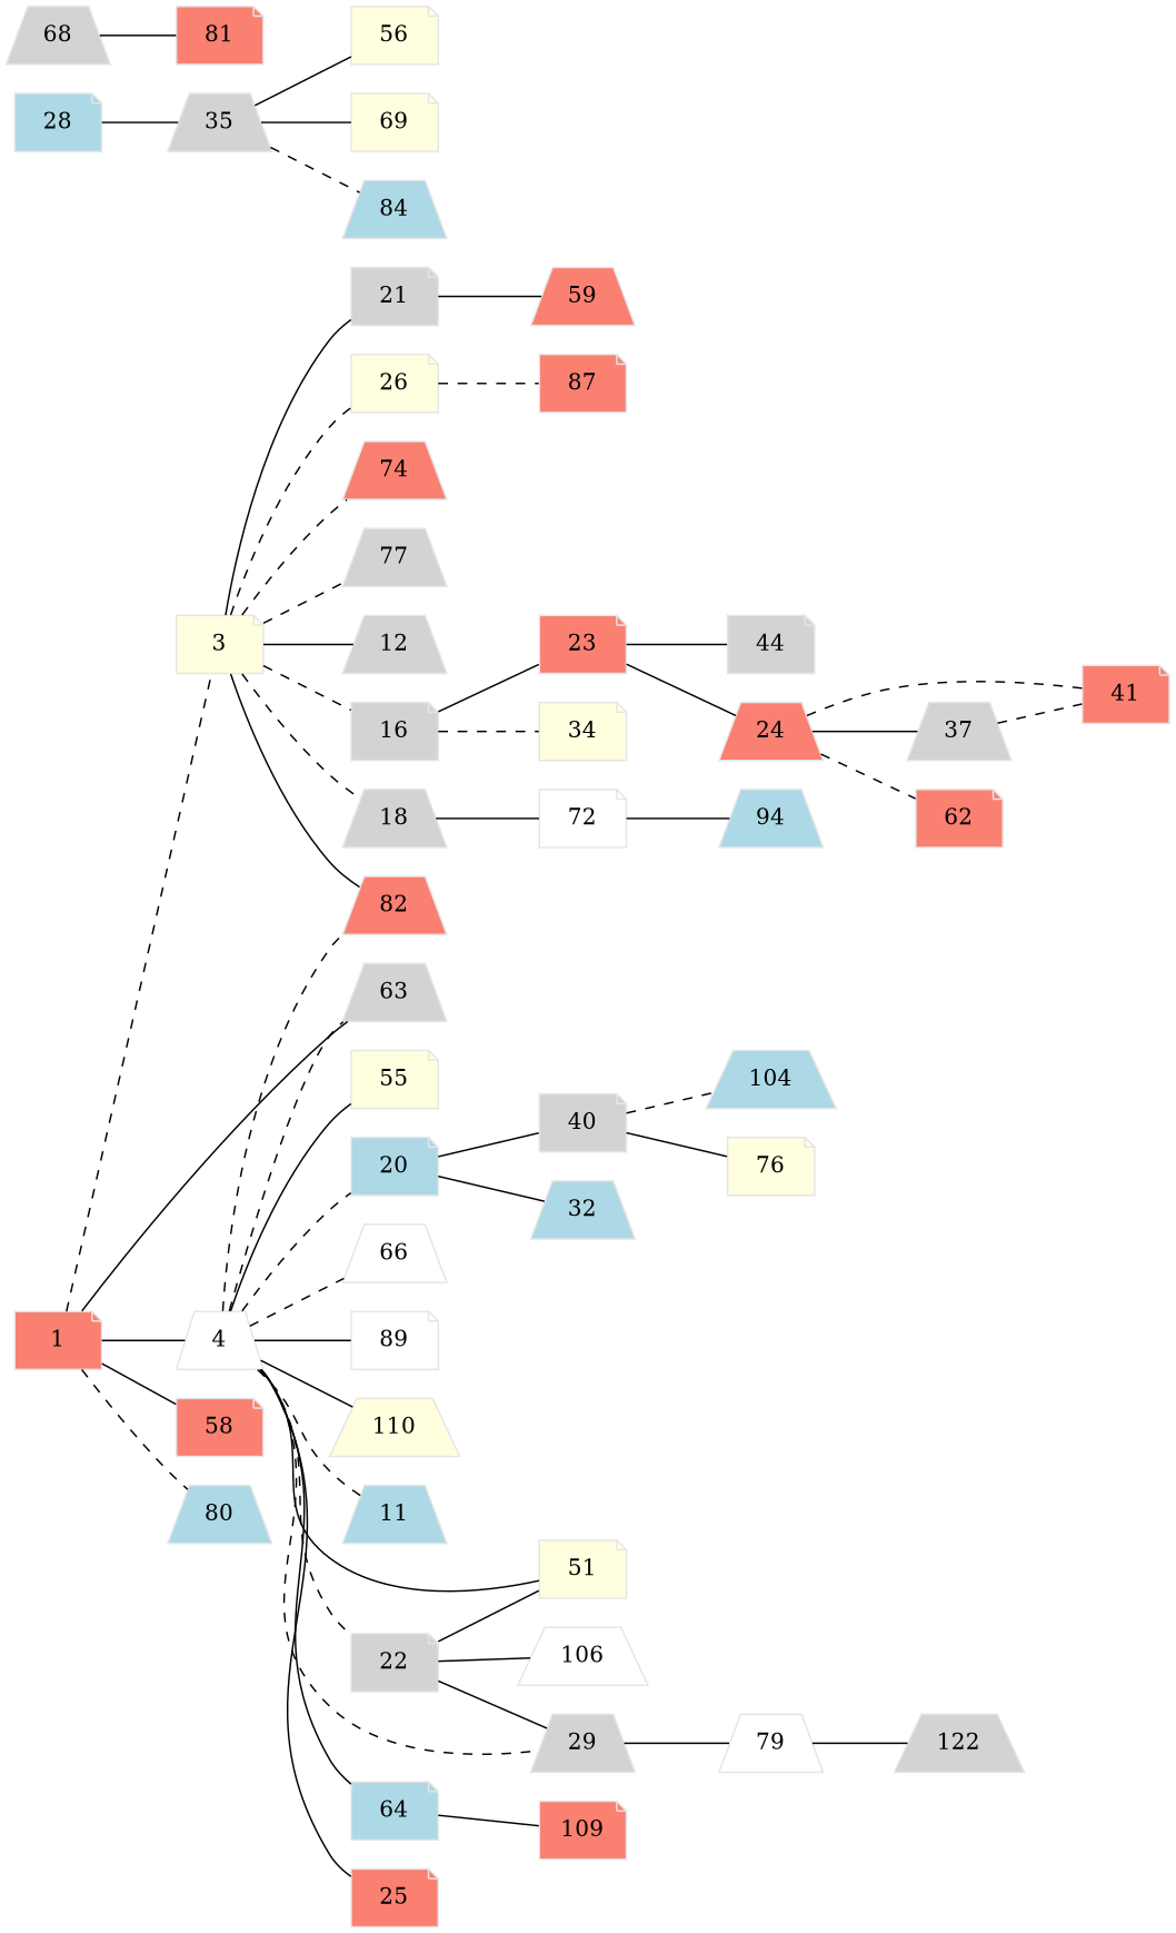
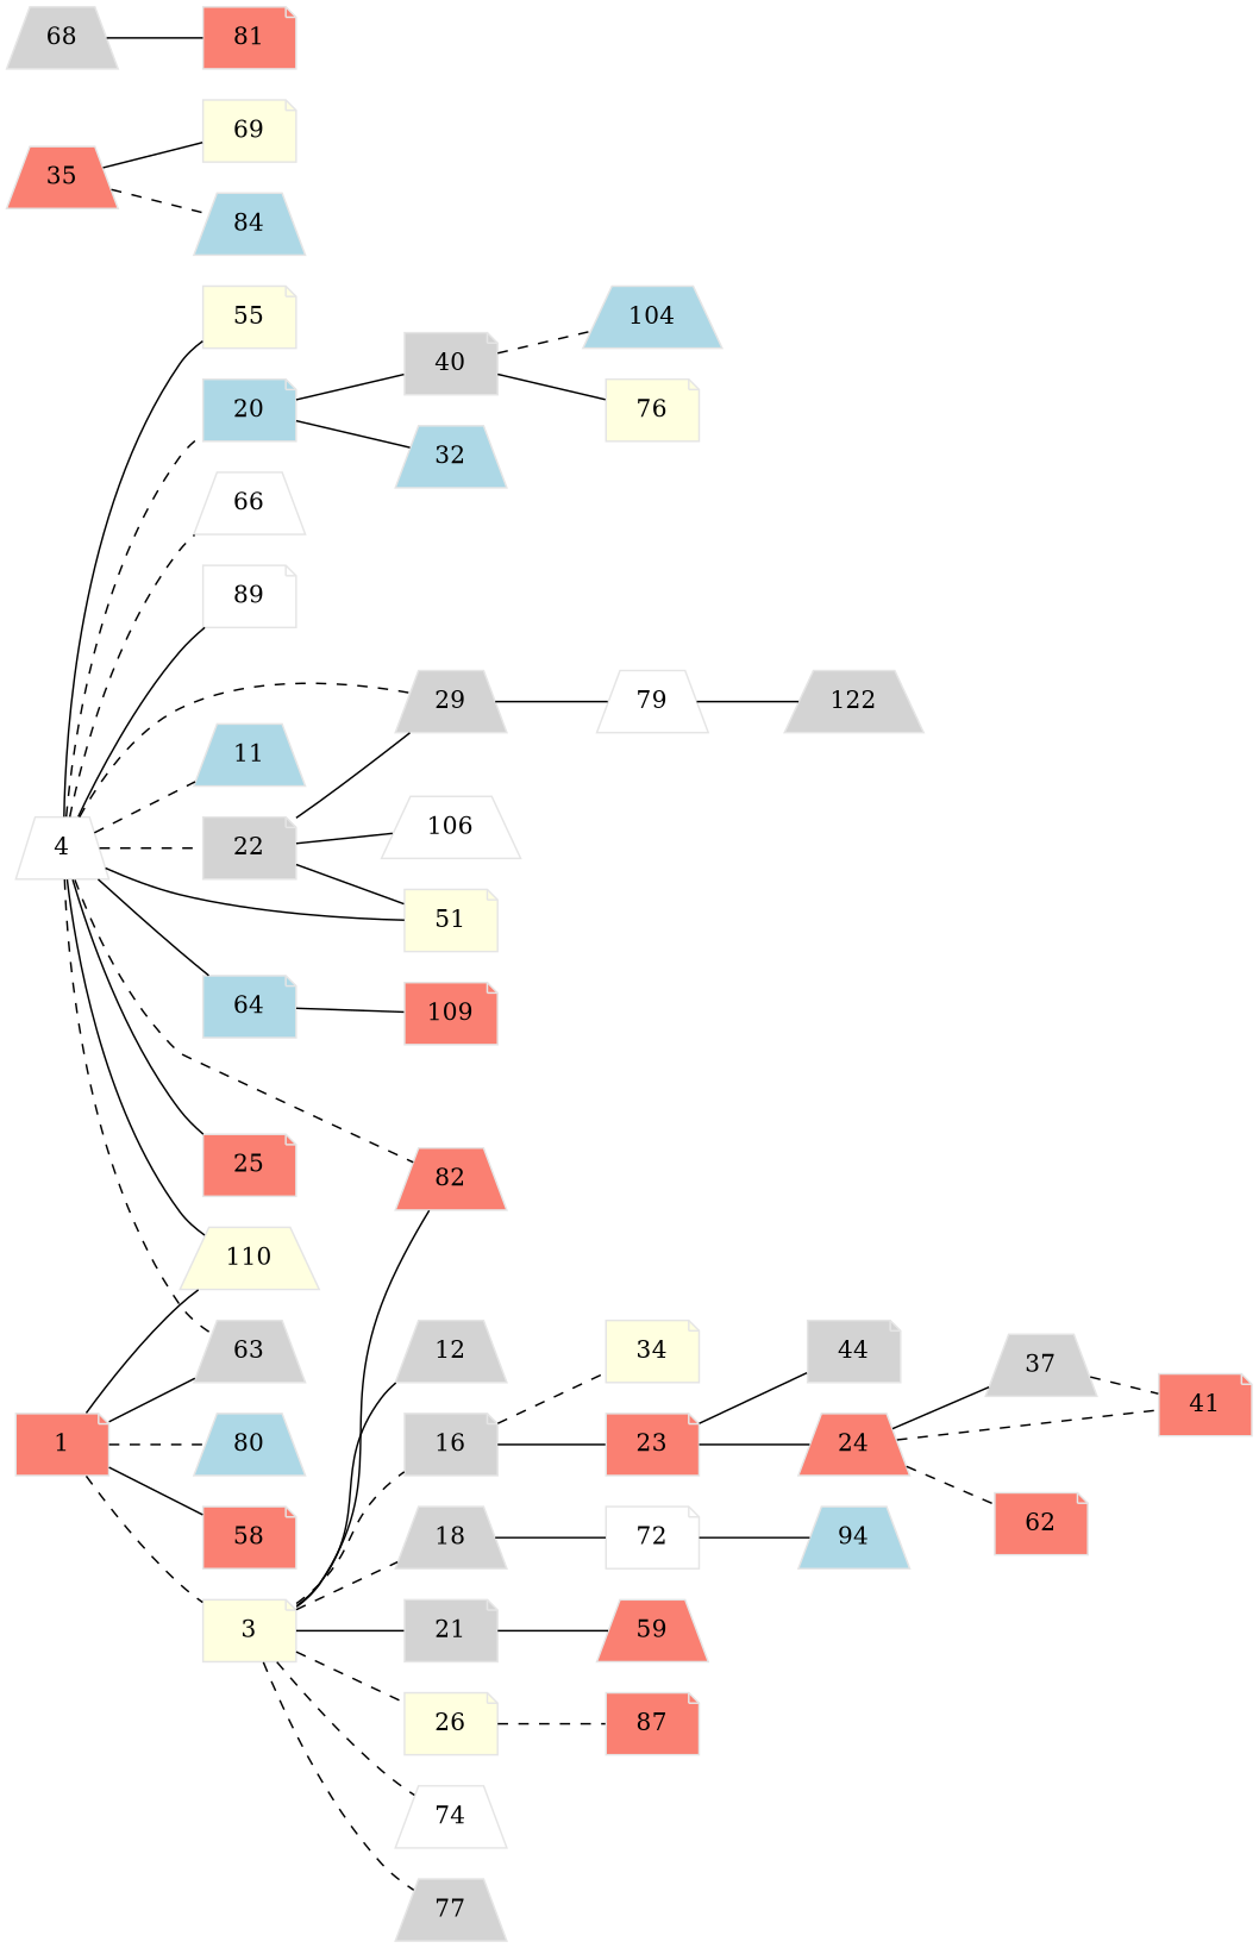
  graph {
    fontname="DejaVu Serif"
    rankdir=LR
    node [color=gray90 fillcolor=lightgrey fontname="DejaVu Serif" shape=note style=filled]
    edge [fontname="DejaVu Serif" style=solid]
    1 [fillcolor=salmon super="+2+27"]
    3 [fillcolor=lightyellow super="+9+10+6"]
    4 [fillcolor=white shape=trapezium super="+119+8+5+57+7"]
    63 [shape=trapezium super="+113"]
    n5 [fillcolor=salmon label=58]
    80 [fillcolor=lightblue shape=trapezium]
    12 [shape=trapezium super="+61"]
    16 [super="+19+43+47"]
    18 [shape=trapezium]
    21 [super="+97+98+126"]
    26 [fillcolor=lightyellow]
-   74 [fillcolor=salmon shape=trapezium]
+   74 [fillcolor=white shape=trapezium]
    77 [shape=trapezium super="+120"]
    82 [fillcolor=salmon shape=trapezium super="+92"]
    11 [fillcolor=lightblue shape=trapezium]
    20 [fillcolor=lightblue]
    22 [super="+46"]
    25 [fillcolor=salmon super="+75+73"]
    29 [shape=trapezium super="+52"]
    51 [fillcolor=lightyellow]
    55 [fillcolor=lightyellow]
    64 [fillcolor=lightblue]
    66 [fillcolor=white shape=trapezium super="+93"]
    89 [fillcolor=white super="+112"]
    110 [fillcolor=lightyellow shape=trapezium]
    23 [fillcolor=salmon]
    34 [fillcolor=lightyellow]
    72 [fillcolor=white super="+101"]
    59 [fillcolor=salmon shape=trapezium]
    87 [fillcolor=salmon]
    32 [fillcolor=lightblue shape=trapezium super="+48+107"]
    40 [super="+67+45"]
    106 [fillcolor=white shape=trapezium]
    79 [fillcolor=white shape=trapezium super="+83"]
    109 [fillcolor=salmon super="+117"]
    24 [fillcolor=salmon shape=trapezium]
    44 [super="+88"]
    94 [fillcolor=lightblue shape=trapezium]
-   28 [fillcolor=lightblue super="+33"]
-   35 [shape=trapezium super="+54+115+128+49"]
+   35 [fillcolor=salmon shape=trapezium super="+54+115+128+49"]
    76 [fillcolor=lightyellow]
    104 [fillcolor=lightblue shape=trapezium]
    37 [shape=trapezium super="+65"]
    41 [fillcolor=salmon super="+129+103"]
    62 [fillcolor=salmon super="+90"]
-   56 [fillcolor=lightyellow]
    69 [fillcolor=lightyellow super="+96+124"]
    84 [fillcolor=lightblue shape=trapezium]
    122 [shape=trapezium super="+123"]
    68 [shape=trapezium super="+108"]
    81 [fillcolor=salmon super="+91"]
    1 -- 3 [style=dashed]
-   1 -- 4
+   1 -- 110
    1 -- 63
    1 -- n5
    1 -- 80 [style=dashed]
    3 -- 12
    3 -- 16 [style=dashed weight=2]
    3 -- 18 [style=dashed]
    3 -- 21 [weight=2]
    3 -- 26 [style=dashed]
    3 -- 74 [style=dashed]
    3 -- 77 [style=dashed]
    3 -- 82
    4 -- 63 [style=dashed]
    4 -- 82 [style=dashed]
    4 -- 11 [style=dashed]
    4 -- 20 [style=dashed]
    4 -- 22 [style=dashed]
    4 -- 25
    4 -- 29 [style=dashed]
    4 -- 51
    4 -- 55
    4 -- 64
    4 -- 66 [style=dashed]
    4 -- 89
    4 -- 110
    16 -- 23
    16 -- 34 [style=dashed]
    18 -- 72
    21 -- 59
    26 -- 87 [style=dashed]
    20 -- 32
    20 -- 40
    22 -- 29
    22 -- 51
    22 -- 106
    29 -- 79
    64 -- 109
    23 -- 24
    23 -- 44
    72 -- 94
    40 -- 76
    40 -- 104 [style=dashed]
    79 -- 122
    24 -- 37
    24 -- 41 [style=dashed]
    24 -- 62 [style=dashed]
-   28 -- 35
-   35 -- 56
    35 -- 69
    35 -- 84 [style=dashed]
    37 -- 41 [style=dashed]
    68 -- 81
  }
